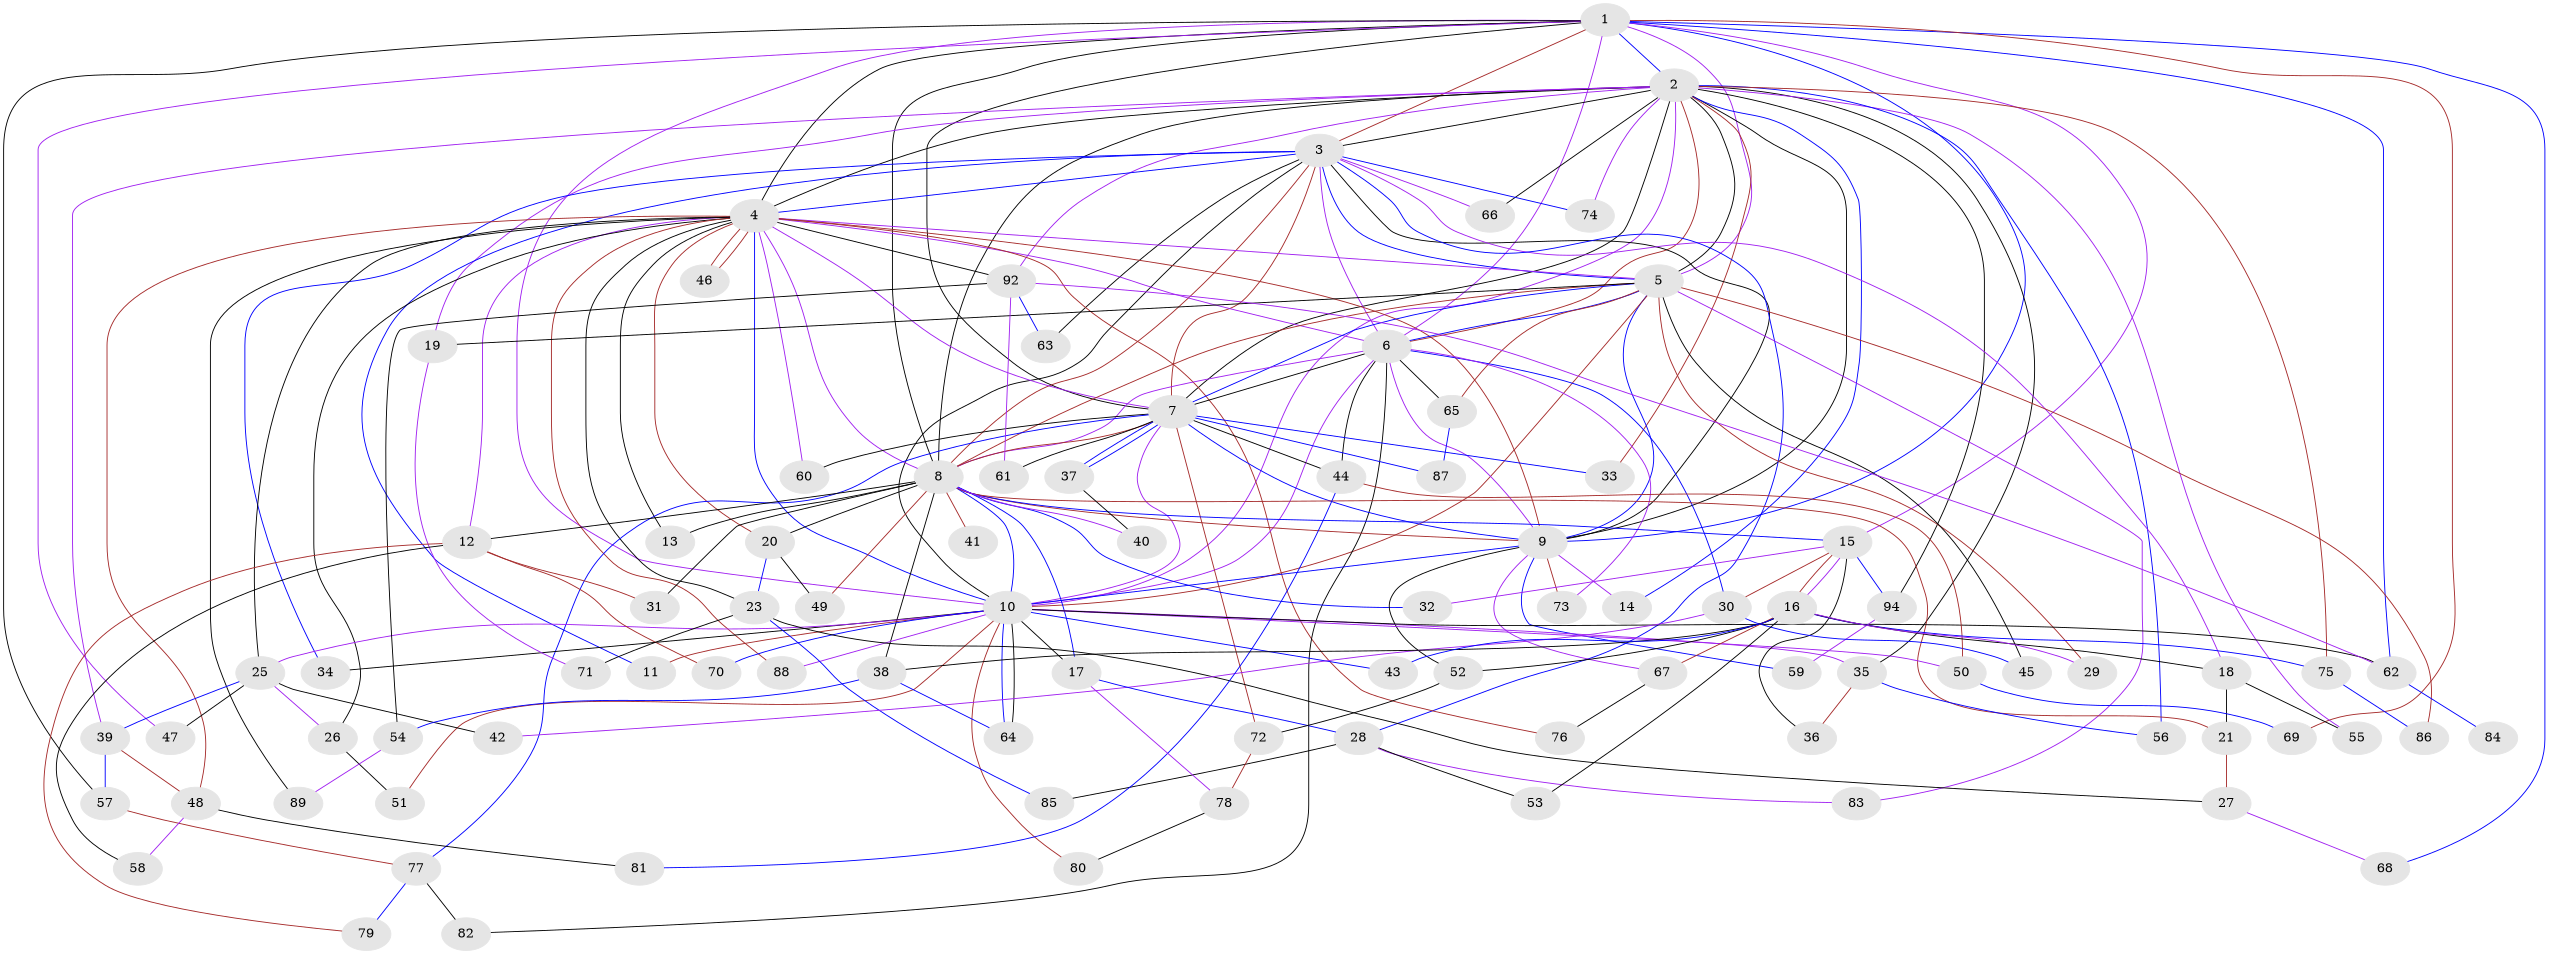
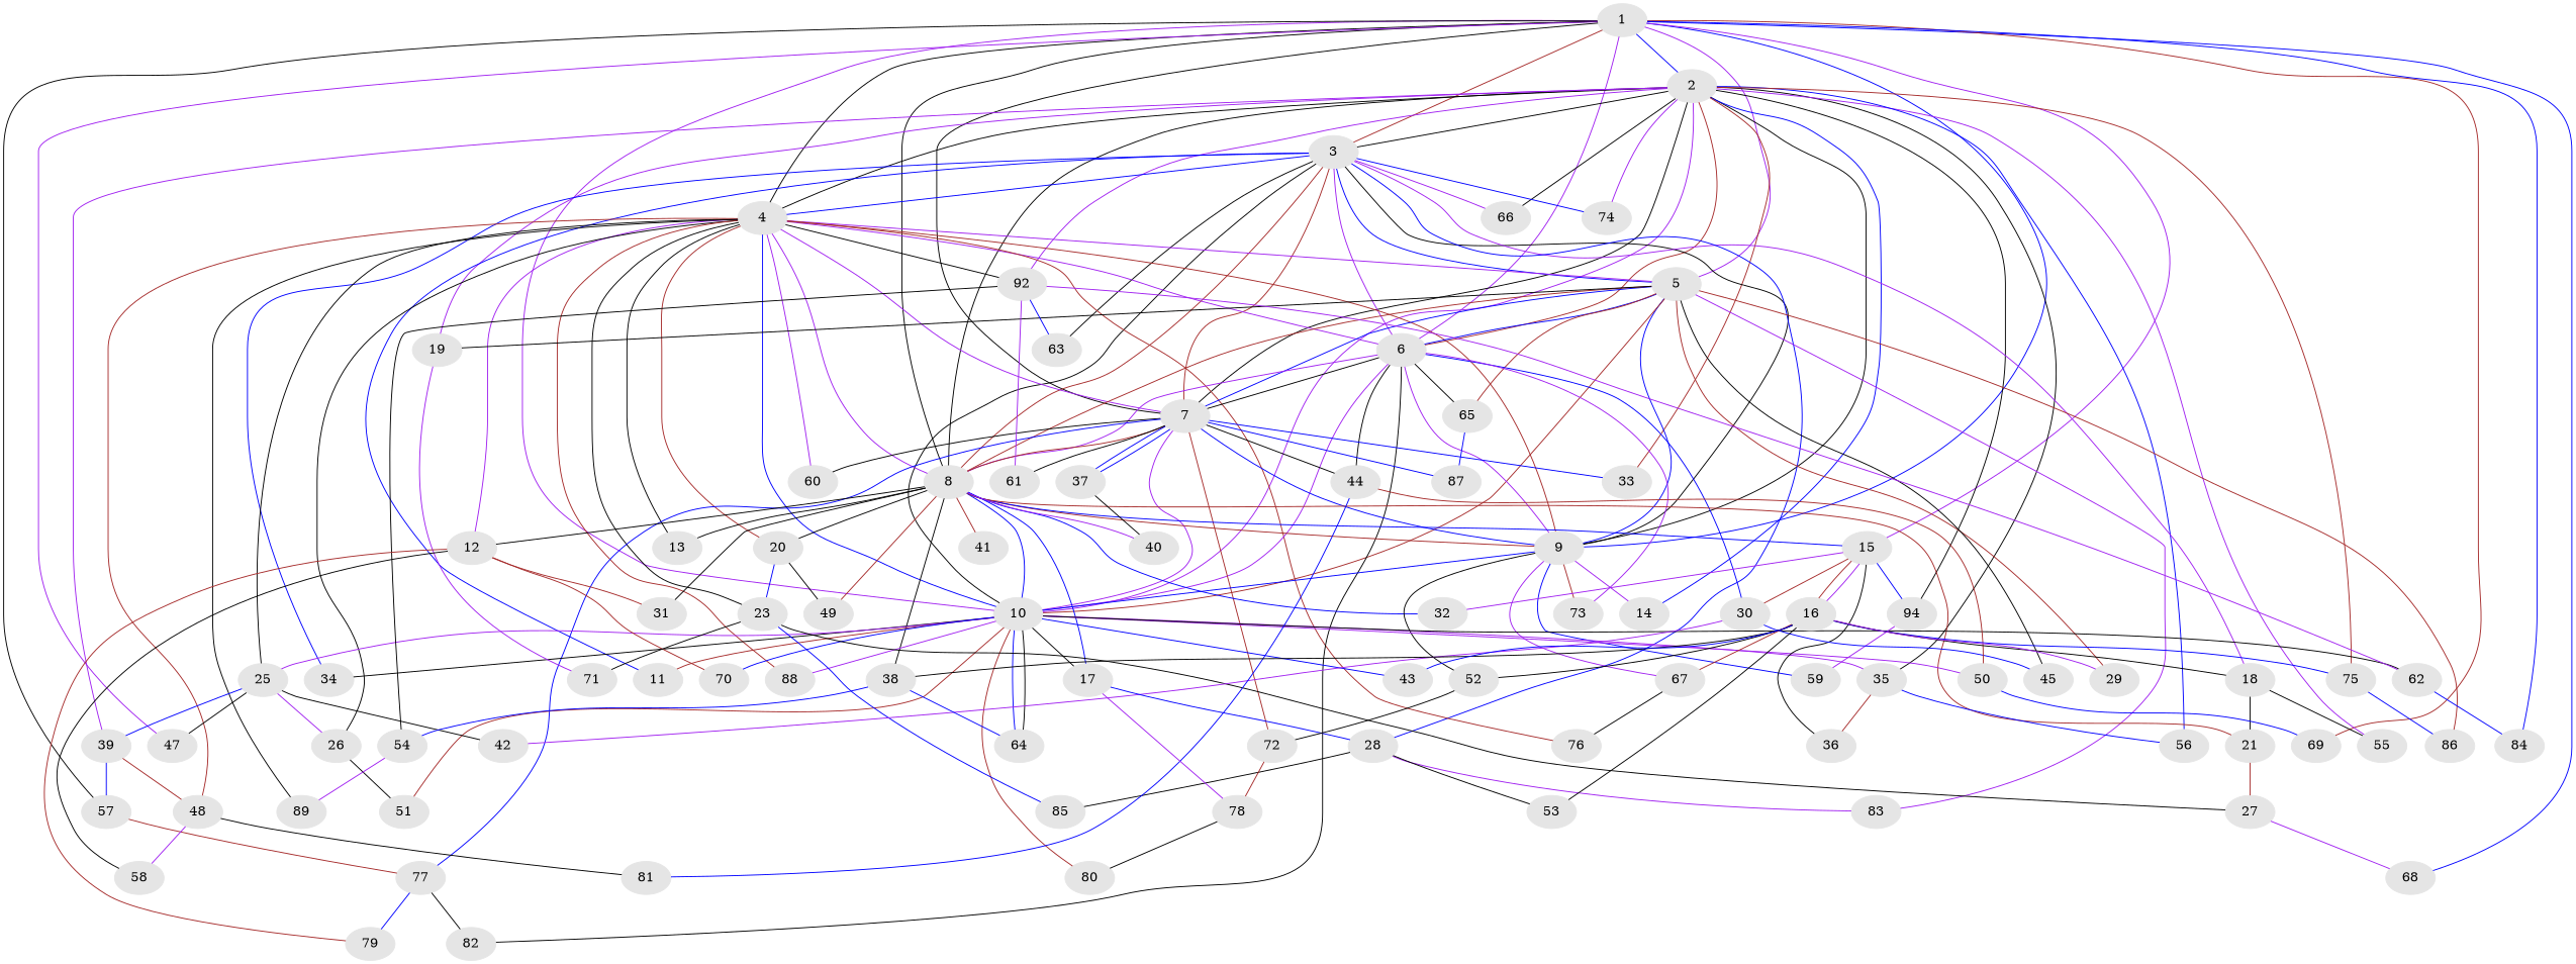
  graph {
    node [color=gray90 style=filled]
    edge [color=black]
    1
    2
    3
    4
    5
    6
    7
    8
    9
    10
    15
    47
    57
    68
    69
    84
    14
    19
    n19 [label=92]
    n20 [label=94]
    33
    35
    39
    55
    56
    66
    74
    75
    11
    18
    28
    34
    63
    12
    13
    20
    23
    25
    26
-   46
    48
    60
    76
    88
    89
    29
    45
    65
    83
    86
    30
    44
    73
    82
    37
    61
    72
    77
    87
    17
    21
    31
    32
    38
    40
    41
    49
    52
    59
    67
    43
    50
    51
    62
    64
    70
    80
    16
    36
    71
    54
    53
    85
    58
    79
    27
    42
    81
    78
    1 -- 2 [color=blue]
    1 -- 3 [color=brown]
    1 -- 4
    1 -- 5 [color=purple]
    1 -- 6 [color=purple]
    1 -- 7
    1 -- 8
    1 -- 9 [color=blue]
    1 -- 10 [color=purple]
    1 -- 15 [color=purple]
    1 -- 47 [color=purple]
    1 -- 57
    1 -- 68 [color=blue]
    1 -- 69 [color=brown]
-   1 -- 62 [color=blue]
+   1 -- 84 [color=blue]
    2 -- 3
    2 -- 4
-   2 -- 5
    2 -- 6 [color=brown]
    2 -- 7
    2 -- 8
    2 -- 9
    2 -- 10 [color=purple]
    2 -- 14 [color=blue]
    2 -- 19 [color=purple]
    2 -- n19 [color=purple]
    2 -- n20
    2 -- 33 [color=brown]
    2 -- 35
    2 -- 39 [color=purple]
    2 -- 55 [color=purple]
    2 -- 56 [color=blue]
    2 -- 66
    2 -- 74 [color=purple]
    2 -- 75 [color=brown]
    3 -- 4 [color=blue]
    3 -- 5 [color=blue]
    3 -- 6 [color=purple]
    3 -- 7 [color=brown]
    3 -- 8 [color=brown]
    3 -- 9
    3 -- 10
    3 -- 66 [color=purple]
    3 -- 74 [color=blue]
    3 -- 11 [color=blue]
    3 -- 18 [color=purple]
    3 -- 28 [color=blue]
    3 -- 34 [color=blue]
    3 -- 63
    4 -- 5 [color=purple]
    4 -- 6 [color=purple]
    4 -- 7 [color=purple]
    4 -- 8 [color=purple]
    4 -- 9 [color=brown]
    4 -- 10 [color=blue]
    4 -- n19
    4 -- 12 [color=purple]
    4 -- 13
    4 -- 20 [color=brown]
    4 -- 23
    4 -- 25
    4 -- 26
-   4 -- 46 [color=brown]
-   4 -- 46 [color=brown]
    4 -- 48 [color=brown]
    4 -- 60 [color=purple]
    4 -- 76 [color=brown]
    4 -- 88 [color=brown]
    4 -- 89
    5 -- 6 [color=blue]
    5 -- 7 [color=blue]
    5 -- 8 [color=brown]
    5 -- 9 [color=blue]
    5 -- 10 [color=brown]
    5 -- 19
    5 -- 29 [color=brown]
    5 -- 45
    5 -- 65 [color=brown]
    5 -- 83 [color=purple]
    5 -- 86 [color=brown]
    6 -- 7
    6 -- 8 [color=purple]
    6 -- 9 [color=purple]
    6 -- 10 [color=purple]
    6 -- 65
    6 -- 30 [color=blue]
    6 -- 44
    6 -- 73 [color=purple]
    6 -- 82
    7 -- 8 [color=brown]
    7 -- 9 [color=blue]
    7 -- 10 [color=purple]
    7 -- 33 [color=blue]
    7 -- 60
    7 -- 44
    7 -- 37 [color=blue]
    7 -- 37 [color=blue]
    7 -- 61
    7 -- 72 [color=brown]
    7 -- 77 [color=blue]
    7 -- 87 [color=blue]
    8 -- 9 [color=brown]
    8 -- 10 [color=blue]
    8 -- 15 [color=blue]
    8 -- 12
    8 -- 13
    8 -- 20
    8 -- 17 [color=blue]
    8 -- 21 [color=brown]
    8 -- 31
    8 -- 32 [color=blue]
    8 -- 38
    8 -- 40 [color=purple]
    8 -- 41 [color=brown]
    8 -- 49 [color=brown]
    9 -- 10 [color=blue]
    9 -- 14 [color=purple]
    9 -- 73 [color=brown]
    9 -- 52
    9 -- 59 [color=blue]
    9 -- 67 [color=purple]
    10 -- 35 [color=purple]
    10 -- 11 [color=brown]
    10 -- 34
    10 -- 25 [color=purple]
    10 -- 88 [color=purple]
    10 -- 17
    10 -- 43 [color=blue]
    10 -- 50 [color=purple]
    10 -- 51 [color=brown]
    10 -- 62
    10 -- 64 [color=blue]
    10 -- 64
    10 -- 70 [color=blue]
    10 -- 80 [color=brown]
    15 -- n20 [color=blue]
    15 -- 30 [color=brown]
    15 -- 32 [color=purple]
    15 -- 16 [color=brown]
    15 -- 16 [color=purple]
    15 -- 36
    57 -- 77 [color=brown]
    19 -- 71 [color=purple]
    n19 -- 63 [color=blue]
    n19 -- 61 [color=purple]
    n19 -- 62 [color=purple]
    n19 -- 54
    n20 -- 59 [color=purple]
    35 -- 56 [color=blue]
    35 -- 36 [color=brown]
    39 -- 57 [color=blue]
    39 -- 48 [color=brown]
    75 -- 86 [color=blue]
    18 -- 55
    18 -- 21
    28 -- 83 [color=purple]
    28 -- 53
    28 -- 85
    12 -- 31 [color=brown]
    12 -- 70 [color=brown]
    12 -- 58
    12 -- 79 [color=brown]
    20 -- 23 [color=blue]
    20 -- 49
    23 -- 71
    23 -- 85 [color=blue]
    23 -- 27
    25 -- 47
    25 -- 39 [color=blue]
    25 -- 26 [color=purple]
    25 -- 42
    26 -- 51
    48 -- 58 [color=purple]
    48 -- 81
    65 -- 87 [color=blue]
    30 -- 45 [color=blue]
    30 -- 42 [color=purple]
    44 -- 50 [color=brown]
    44 -- 81 [color=blue]
    37 -- 40
    72 -- 78 [color=brown]
    77 -- 82
    77 -- 79 [color=blue]
    17 -- 28 [color=blue]
    17 -- 78 [color=purple]
    21 -- 27 [color=brown]
    38 -- 64 [color=blue]
    38 -- 54 [color=blue]
    52 -- 72
    67 -- 76
    50 -- 69 [color=blue]
    62 -- 84 [color=blue]
    16 -- 75 [color=blue]
    16 -- 18
    16 -- 29 [color=purple]
    16 -- 38
    16 -- 52
    16 -- 67 [color=brown]
    16 -- 43 [color=blue]
    16 -- 53
    54 -- 89 [color=purple]
    27 -- 68 [color=purple]
    78 -- 80
  }
